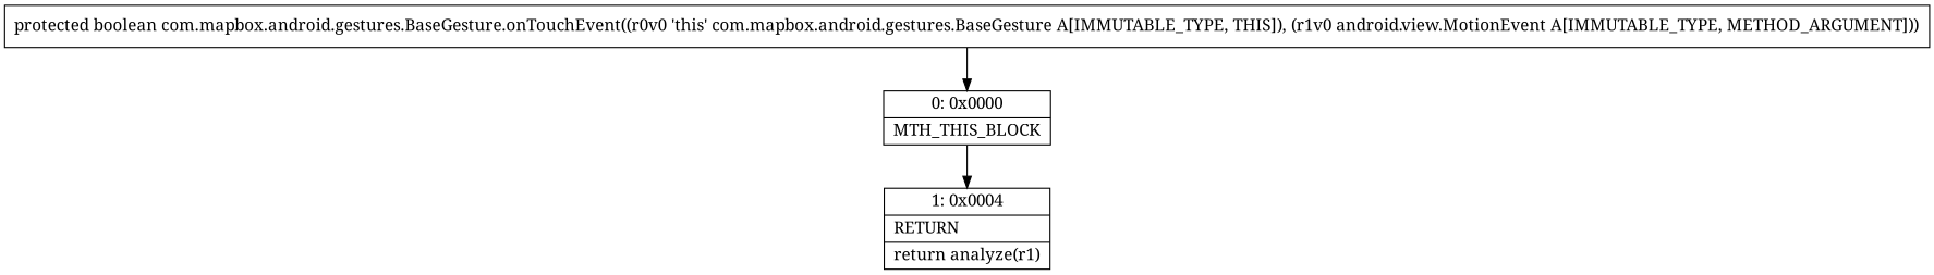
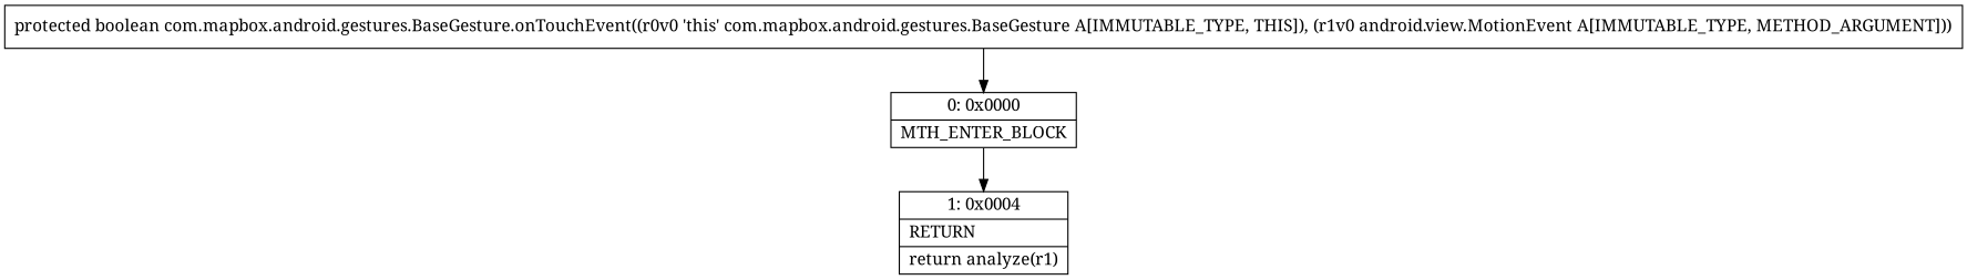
  digraph {
    fontname="Noto Serif"
    node [shape=record fontname="Noto Serif"]
    edge [fontname="Noto Serif"]
-   n1 [label="{0\:\ 0x0000|MTH_THIS_BLOCK\l}"]
+   n1 [label="{0\:\ 0x0000|MTH_ENTER_BLOCK\l}"]
    n2 [label="{1\:\ 0x0004|RETURN\l|return analyze(r1)\l}"]
    n3 [label="{protected boolean com.mapbox.android.gestures.BaseGesture.onTouchEvent((r0v0 'this' com.mapbox.android.gestures.BaseGesture A[IMMUTABLE_TYPE, THIS]), (r1v0 android.view.MotionEvent A[IMMUTABLE_TYPE, METHOD_ARGUMENT])) }"]
    n1 -> n2
    n3 -> n1
  }
